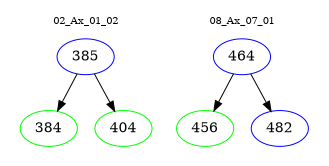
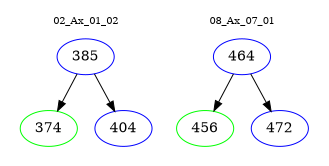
  digraph {
    node [color=blue]
    edge [color=black]
    n1 [label=385]
-   n2 [color=green label=384]
-   n3 [color=green label=404]
+   n2 [color=green label=374]
+   n3 [label=404]
    n4 [label=464]
    n5 [color=green label=456]
-   n6 [label=482]
+   n6 [label=472]
    subgraph cluster_1 {
      color=white
      fontsize=10
      label="02_Ax_01_02"
      n1
      n2
      n3
    }
    subgraph cluster_2 {
      color=white
      fontsize=10
      label="08_Ax_07_01"
      n4
      n5
      n6
    }
    n1 -> n2
    n1 -> n3
    n4 -> n5
    n4 -> n6
  }
